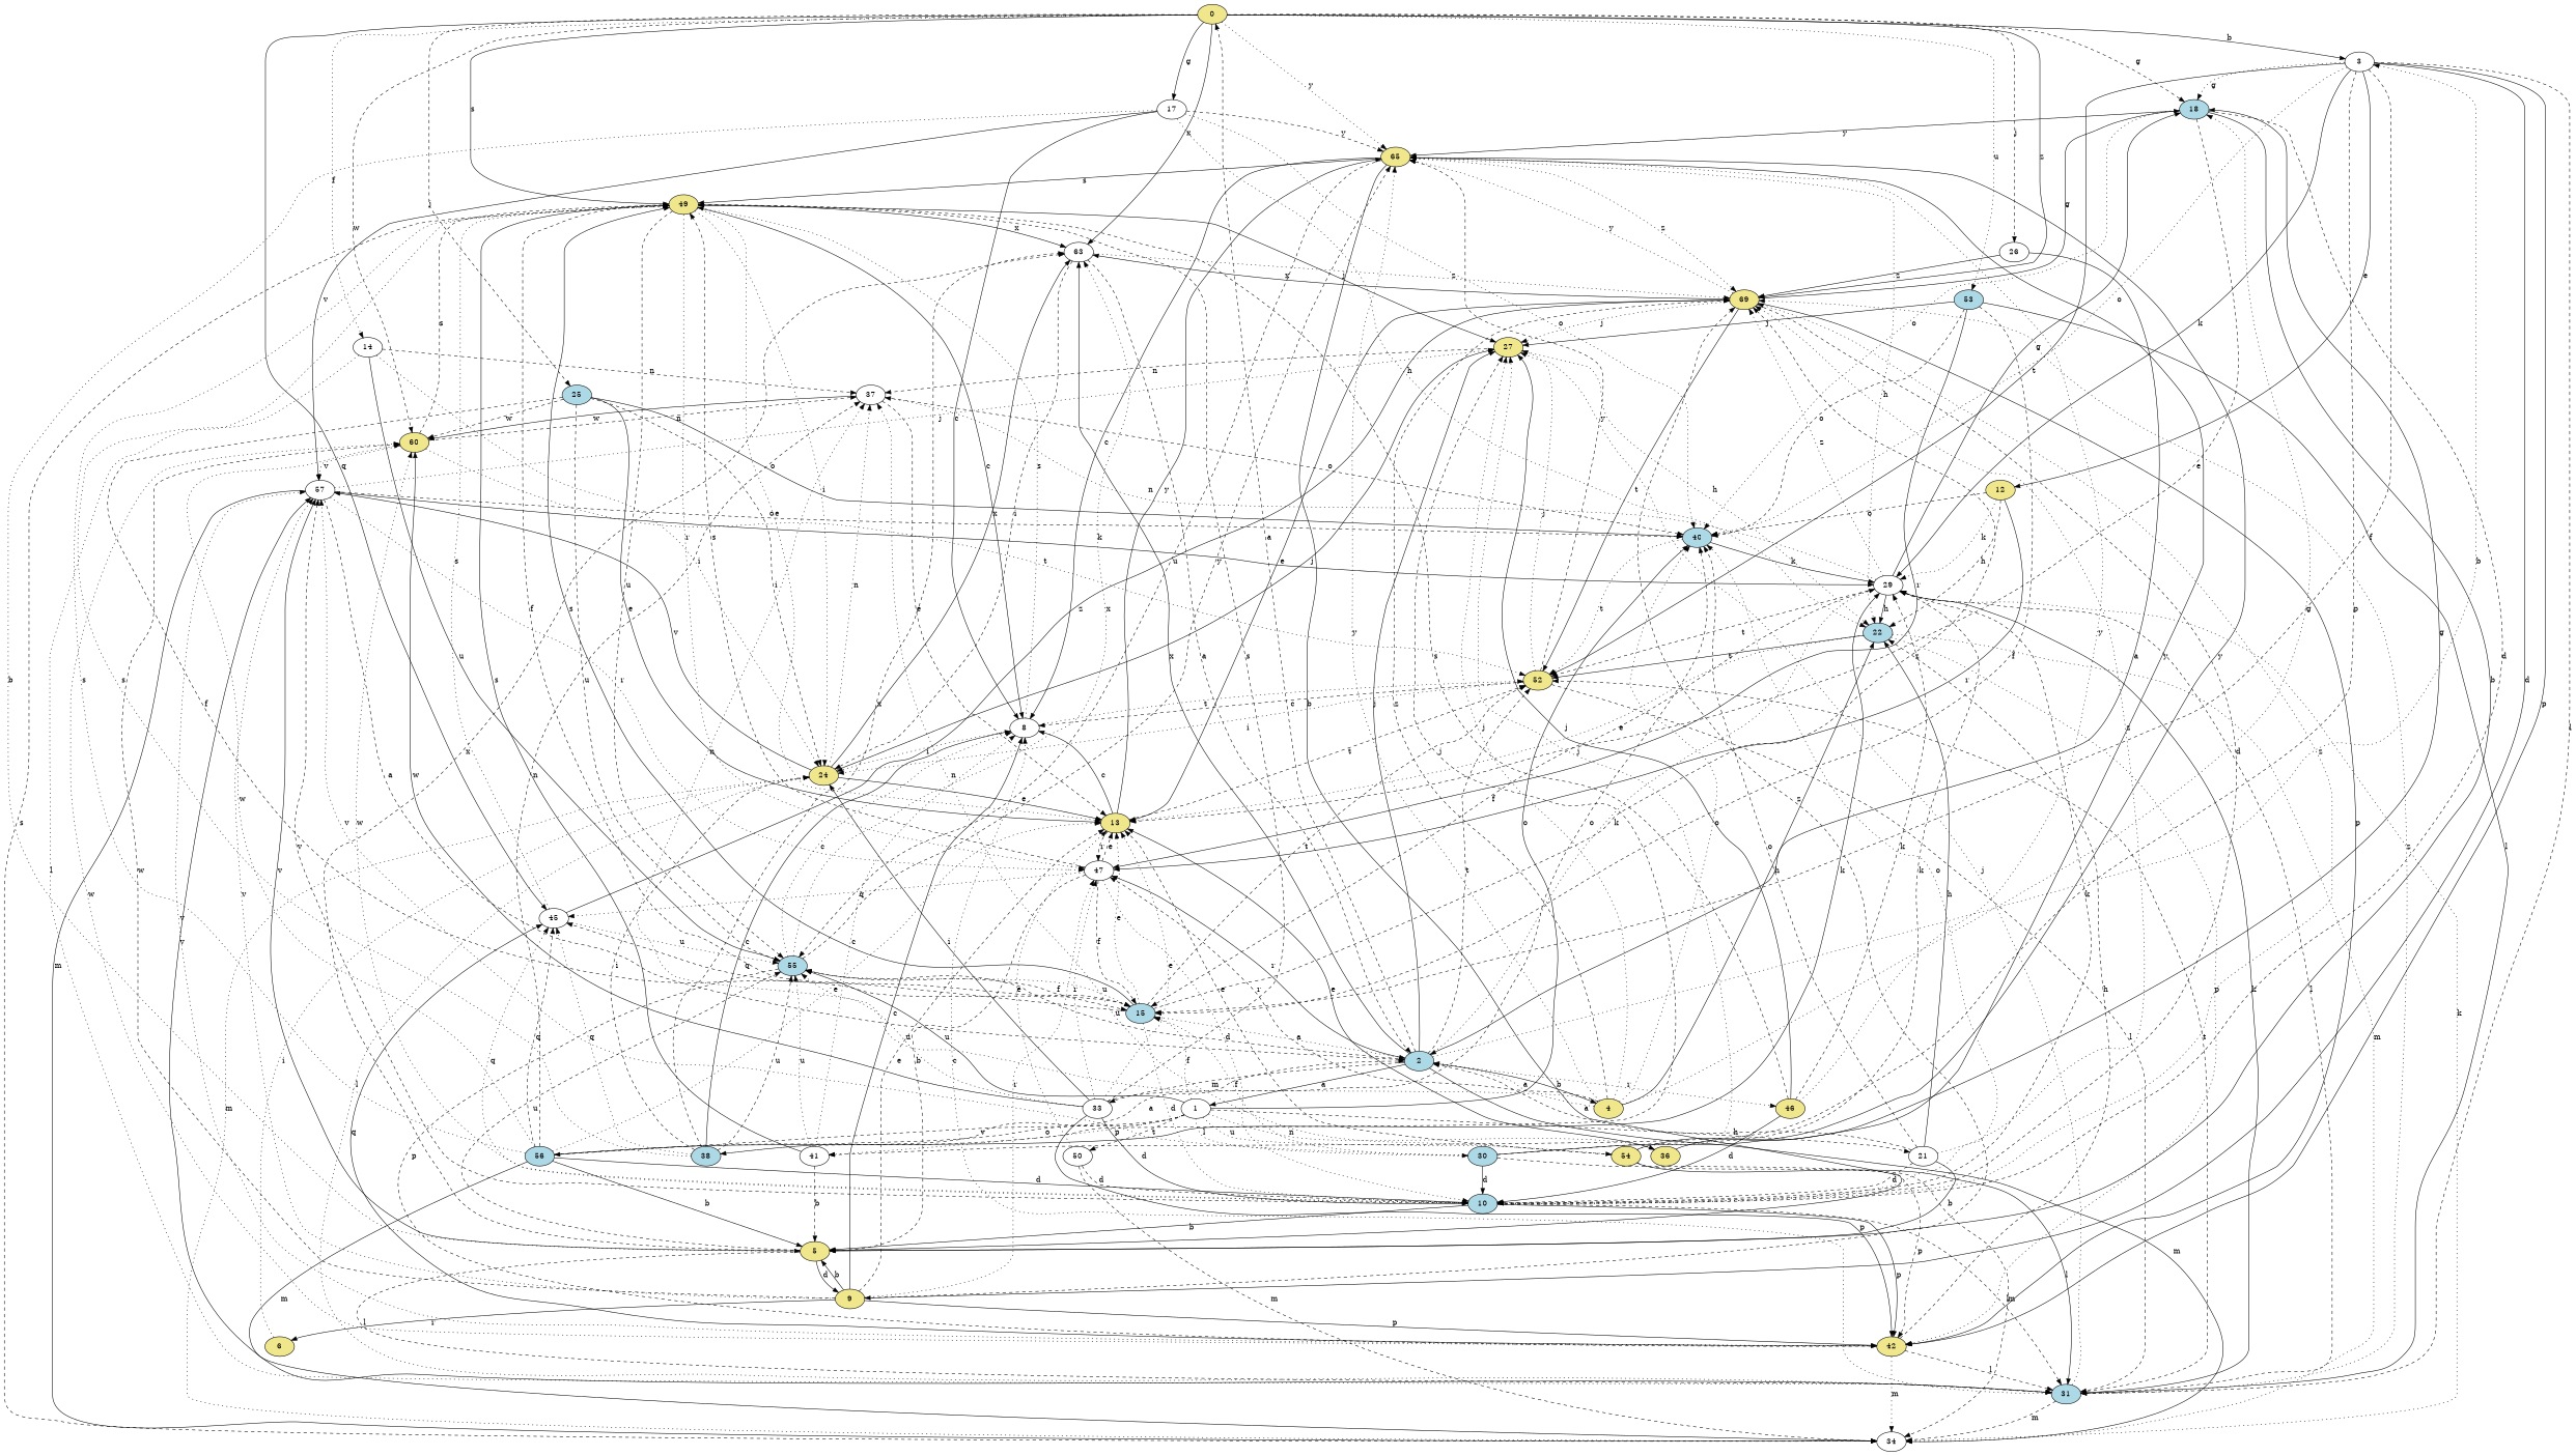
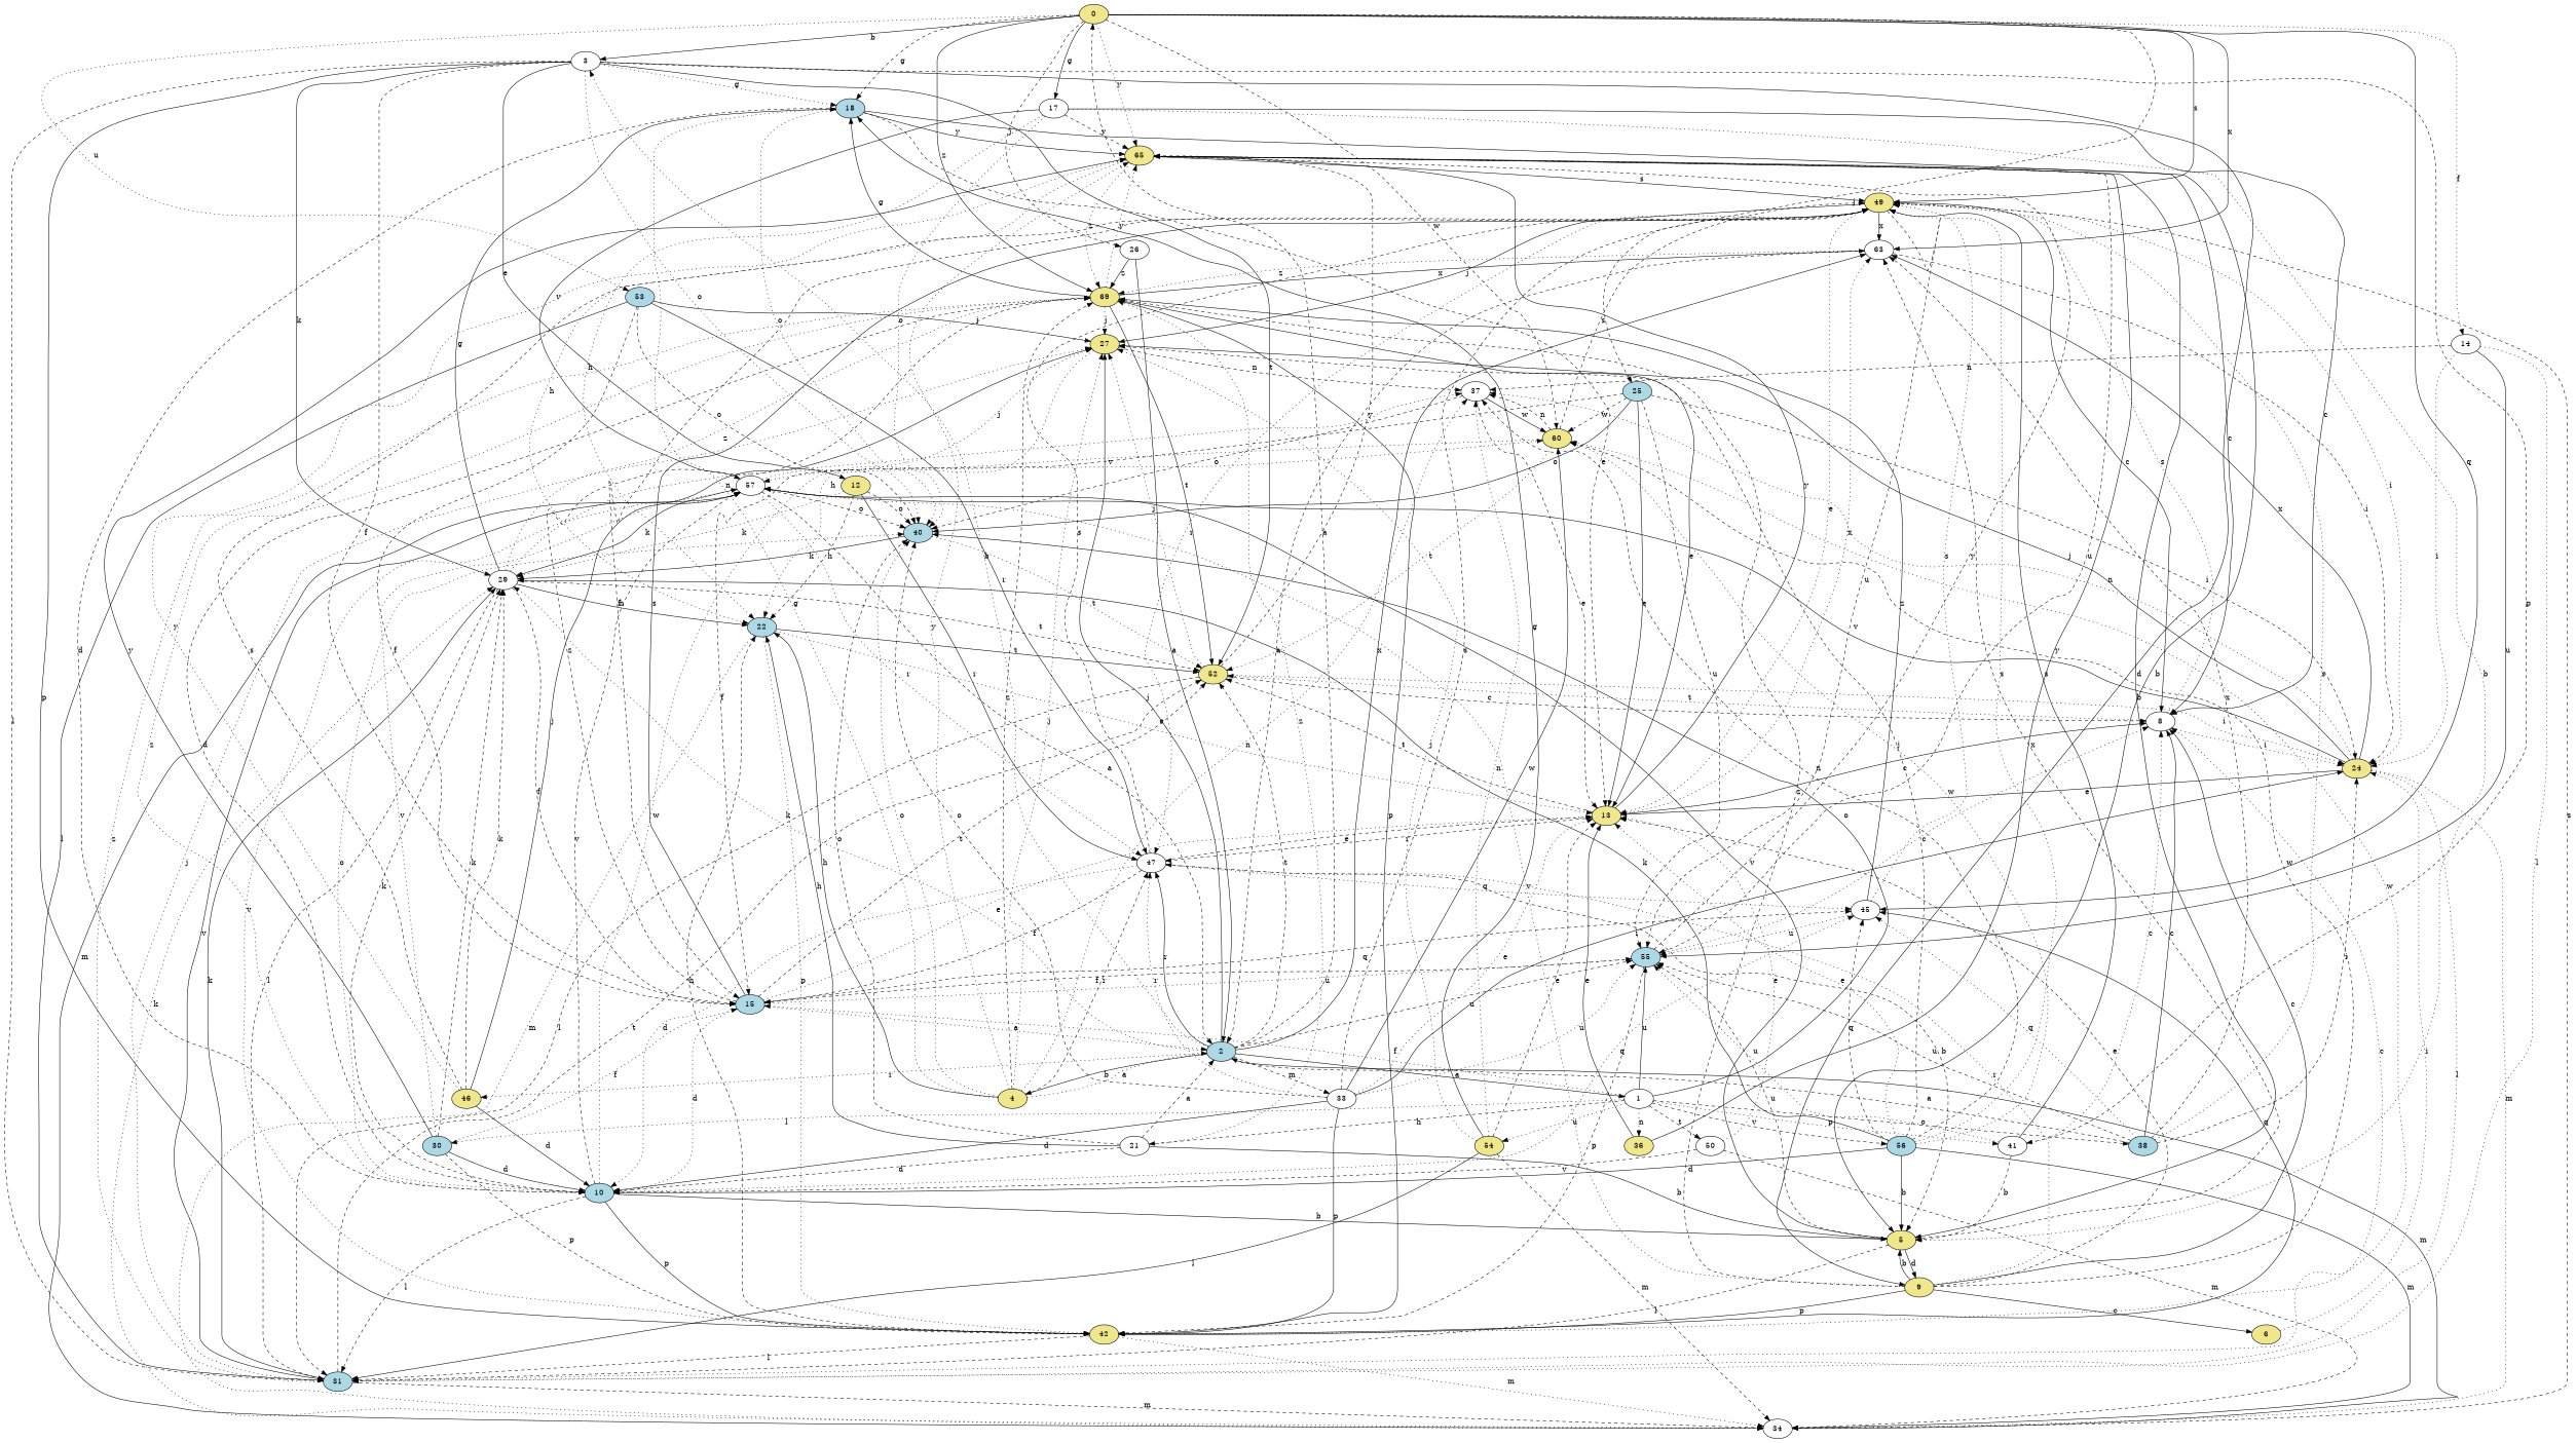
  strict digraph {
    node [fillcolor=khaki style=filled]
    edge [style=dashed]
    0
    3 [fillcolor=white]
    14 [fillcolor=white]
    17 [fillcolor=white]
    18 [fillcolor=lightblue]
    25 [fillcolor=lightblue]
    26 [fillcolor=white]
    45 [fillcolor=white]
    49
    53 [fillcolor=lightblue]
    60
    63 [fillcolor=white]
    65
    69
    15 [fillcolor=lightblue]
    40 [fillcolor=lightblue]
    41 [fillcolor=white]
    29 [fillcolor=white]
    52
    9
    12
    31 [fillcolor=lightblue]
    42
    55 [fillcolor=lightblue]
    37 [fillcolor=white]
    24
    22 [fillcolor=lightblue]
    5
    57 [fillcolor=white]
    8 [fillcolor=white]
    13
    10 [fillcolor=lightblue]
    2 [fillcolor=lightblue]
    27
    47 [fillcolor=white]
    1 [fillcolor=white]
    21 [fillcolor=white]
    30 [fillcolor=lightblue]
    36
    38 [fillcolor=lightblue]
    50 [fillcolor=white]
    54
    56 [fillcolor=lightblue]
    34 [fillcolor=white]
    4
    33 [fillcolor=white]
    46
    6
    0 -> 3 [label=b style=solid]
    0 -> 14 [label=f style=dotted]
    0 -> 17 [label=g style=solid]
    0 -> 18 [label=g]
    0 -> 25 [label=j]
    0 -> 26 [label=j]
    0 -> 45 [label=q style=solid]
    0 -> 49 [label=s style=solid]
    0 -> 53 [label=u style=dotted]
    0 -> 60 [label=w]
    0 -> 63 [label=x style=solid]
    0 -> 65 [label=y style=dotted]
    0 -> 69 [label=z style=solid]
    3 -> 18 [label=g style=dotted]
    3 -> 15 [label=f]
    3 -> 40 [label=o style=dotted]
    3 -> 41 [label=p]
    3 -> 29 [label=k style=solid]
    3 -> 52 [label=t style=solid]
    3 -> 9 [label=d style=solid]
    3 -> 12 [label=e style=solid]
    3 -> 31 [label=l]
    3 -> 42 [label=p style=solid]
    14 -> 31 [label=l style=dotted]
    14 -> 55 [label=u style=solid]
    14 -> 37 [label=n]
    14 -> 24 [label=i style=dotted]
    17 -> 65 [label=y]
    17 -> 40 [label=o style=dotted]
    17 -> 22 [label=h style=dotted]
    17 -> 5 [label=b style=dotted]
    17 -> 57 [label=v style=solid]
    17 -> 8 [label=c style=solid]
    18 -> 65 [label=y style=solid]
    18 -> 40 [label=o style=dotted]
    18 -> 5 [label=b style=solid]
    18 -> 13 [label=e]
    18 -> 10 [label=d]
    25 -> 60 [label=w]
    25 -> 15 [label=f]
    25 -> 40 [label=o style=solid]
    25 -> 55 [label=u]
    25 -> 24 [label=i]
    25 -> 13 [label=e style=solid]
    26 -> 69 [label=z style=solid]
    26 -> 2 [label=a style=solid]
    45 -> 49 [label=s style=dotted]
    45 -> 69 [label=z style=solid]
    45 -> 55 [label=u style=dotted]
    49 -> 63 [label=x style=solid]
    49 -> 15 [label=f]
    49 -> 55 [label=u]
    49 -> 24 [label=i style=dotted]
    49 -> 8 [label=c style=solid]
    49 -> 13 [label=e style=dotted]
    49 -> 27 [label=j style=solid]
    49 -> 47 [label=r style=dotted]
    53 -> 15 [label=f]
    53 -> 40 [label=o]
    53 -> 31 [label=l style=solid]
    53 -> 27 [label=j style=solid]
    53 -> 47 [label=r style=solid]
    60 -> 49 [label=s]
    60 -> 52 [label=t style=dotted]
    60 -> 37 [label=n]
    60 -> 57 [label=v style=dotted]
    63 -> 69 [label=z style=dotted]
    63 -> 24 [label=i]
    63 -> 2 [label=a]
    65 -> 49 [label=s style=solid]
    65 -> 69 [label=z style=dotted]
    65 -> 55 [label=u]
    65 -> 22 [label=h style=dotted]
    65 -> 5 [label=b style=solid]
    65 -> 8 [label=c style=solid]
    69 -> 18 [label=g style=solid]
    69 -> 63 [label=x style=solid]
    69 -> 65 [label=y style=dotted]
    69 -> 52 [label=t style=solid]
    69 -> 42 [label=p style=solid]
    69 -> 13 [label=e style=solid]
    69 -> 10 [label=d]
    69 -> 27 [label=j style=dotted]
    15 -> 45 [label=q]
    15 -> 49 [label=s style=solid]
    15 -> 69 [label=z]
    15 -> 52 [label=t]
    15 -> 55 [label=u style=dotted]
    15 -> 13 [label=e style=dotted]
    15 -> 10 [label=d style=dotted]
    15 -> 2 [label=a style=dotted]
    40 -> 29 [label=k style=solid]
    40 -> 52 [label=t style=dotted]
    41 -> 49 [label=s style=solid]
    41 -> 55 [label=u style=dotted]
    41 -> 5 [label=b]
    41 -> 8 [label=c style=dotted]
    29 -> 18 [label=g style=solid]
    29 -> 69 [label=z style=dotted]
    29 -> 15 [label=f]
    29 -> 52 [label=t]
    29 -> 31 [label=l]
    29 -> 37 [label=n style=dotted]
    29 -> 22 [label=h style=solid]
    52 -> 65 [label=y]
    52 -> 31 [label=l]
    52 -> 24 [label=i style=dotted]
    52 -> 8 [label=c]
    52 -> 27 [label=j style=dotted]
    9 -> 60 [label=w]
    9 -> 69 [label=z]
    9 -> 42 [label=p style=solid]
    9 -> 5 [label=b style=solid]
    9 -> 57 [label=v style=dotted]
    9 -> 8 [label=c style=solid]
    9 -> 13 [label=e]
    9 -> 47 [label=r style=dotted]
-   9 -> 6 [label=r style=solid]
+   9 -> 6 [label=c style=solid]
    12 -> 40 [label=o]
    12 -> 29 [label=k style=dotted]
    12 -> 22 [label=h]
    12 -> 47 [label=r style=solid]
    31 -> 69 [label=z style=dotted]
    31 -> 29 [label=k style=solid]
    31 -> 52 [label=t]
    31 -> 57 [label=v style=solid]
    31 -> 8 [label=c style=dotted]
    31 -> 27 [label=j style=dotted]
    31 -> 34 [label=m]
    42 -> 45 [label=q style=solid]
    42 -> 60 [label=w style=dotted]
    42 -> 31 [label=l]
    42 -> 22 [label=h]
    42 -> 57 [label=v style=dotted]
    42 -> 34 [label=m style=dotted]
    55 -> 65 [label=y]
    55 -> 15 [label=f]
    55 -> 42 [label=p]
    55 -> 8 [label=c style=dotted]
    37 -> 60 [label=w style=solid]
    37 -> 40 [label=o]
    37 -> 13 [label=e]
    24 -> 63 [label=x style=solid]
    24 -> 31 [label=l style=dotted]
    24 -> 37 [label=n style=dotted]
    24 -> 57 [label=v style=solid]
    24 -> 13 [label=e style=solid]
    24 -> 27 [label=j style=solid]
    24 -> 34 [label=m style=dotted]
    22 -> 52 [label=t style=solid]
    22 -> 42 [label=p style=dotted]
    22 -> 13 [label=e style=dotted]
    22 -> 34 [label=m style=dotted]
    5 -> 63 [label=x]
    5 -> 9 [label=d style=solid]
    5 -> 31 [label=l]
    5 -> 55 [label=u]
    5 -> 57 [label=v style=solid]
    57 -> 40 [label=o]
    57 -> 29 [label=k style=solid]
    57 -> 2 [label=a]
    57 -> 27 [label=j style=dotted]
    57 -> 47 [label=r style=dotted]
    57 -> 34 [label=m style=solid]
    8 -> 49 [label=s style=dotted]
    8 -> 52 [label=t style=dotted]
    8 -> 24 [label=i style=dotted]
-   55 -> 63 [label=x style=dotted]
+   13 -> 63 [label=x style=dotted]
    13 -> 65 [label=y style=solid]
    13 -> 52 [label=t]
    13 -> 8 [label=c style=solid]
    13 -> 47 [label=r]
    10 -> 45 [label=q style=dotted]
    10 -> 60 [label=w style=dotted]
    10 -> 69 [label=z style=dotted]
    10 -> 40 [label=o style=dotted]
    10 -> 29 [label=k]
    10 -> 31 [label=l]
    10 -> 42 [label=p style=solid]
    10 -> 5 [label=b style=solid]
    10 -> 57 [label=v]
    2 -> 0 [label=a]
    2 -> 3 [label=b style=dotted]
    2 -> 63 [label=x style=solid]
    2 -> 29 [label=k style=dotted]
    2 -> 52 [label=t]
    2 -> 55 [label=u]
    2 -> 27 [label=j style=solid]
    2 -> 47 [label=r style=solid]
    2 -> 1 [label=a style=solid]
    2 -> 34 [label=m style=solid]
    2 -> 4 [label=b style=solid]
    2 -> 33 [label=m]
    2 -> 46 [label=r style=dotted]
    27 -> 37 [label=n]
    27 -> 22 [label=h style=dotted]
    47 -> 45 [label=q style=dotted]
    47 -> 49 [label=s]
    47 -> 15 [label=f]
    47 -> 5 [label=b]
    47 -> 13 [label=e]
    47 -> 10 [label=d style=dotted]
    1 -> 15 [label=f style=dotted]
    1 -> 40 [label=o style=solid]
    1 -> 41 [label=p style=dotted]
    1 -> 55 [label=u style=solid]
    1 -> 21 [label=h]
    1 -> 30 [label=l style=dotted]
    1 -> 36 [label=n style=dotted]
    1 -> 38 [label=o]
    1 -> 50 [label=t]
    1 -> 54 [label=u style=dotted]
    1 -> 56 [label=v]
    21 -> 69 [label=z style=dotted]
    21 -> 40 [label=o]
    21 -> 22 [label=h style=solid]
    21 -> 5 [label=b style=solid]
    21 -> 10 [label=d]
    21 -> 2 [label=a]
    30 -> 65 [label=y style=solid]
    30 -> 15 [label=f style=dotted]
    30 -> 29 [label=k]
    30 -> 42 [label=p]
    30 -> 57 [label=v style=dotted]
    30 -> 10 [label=d style=solid]
    36 -> 65 [label=y style=solid]
    36 -> 13 [label=e style=solid]
    38 -> 45 [label=q style=dotted]
    38 -> 49 [label=s style=dotted]
    38 -> 63 [label=x]
    38 -> 55 [label=u]
    38 -> 24 [label=i]
    38 -> 8 [label=c style=solid]
    38 -> 2 [label=a]
    50 -> 13 [label=e style=dotted]
-   50 -> 10 [label=d]
+   50 -> 10 [label=v]
    50 -> 34 [label=m]
    54 -> 18 [label=g style=solid]
    54 -> 31 [label=l style=solid]
    54 -> 37 [label=n style=dotted]
    54 -> 13 [label=e]
    54 -> 27 [label=j style=dotted]
    54 -> 34 [label=m]
    56 -> 45 [label=q]
    56 -> 49 [label=s style=dotted]
    56 -> 60 [label=w style=dotted]
    56 -> 29 [label=k style=solid]
    56 -> 37 [label=n]
    56 -> 5 [label=b style=solid]
    56 -> 13 [label=e style=dotted]
    56 -> 10 [label=d style=solid]
    56 -> 27 [label=j]
    56 -> 34 [label=m style=solid]
    34 -> 49 [label=s]
    34 -> 29 [label=k style=dotted]
    4 -> 18 [label=g style=dotted]
    4 -> 65 [label=y style=dotted]
    4 -> 69 [label=z]
    4 -> 40 [label=o style=dotted]
    4 -> 37 [label=n style=dotted]
    4 -> 22 [label=h style=solid]
    4 -> 2 [label=a style=dotted]
    4 -> 27 [label=j style=dotted]
    4 -> 47 [label=r]
    33 -> 49 [label=s]
    33 -> 60 [label=w style=solid]
    33 -> 40 [label=o]
    33 -> 42 [label=p style=solid]
    33 -> 55 [label=u style=dotted]
    33 -> 24 [label=i style=solid]
    33 -> 13 [label=e style=dotted]
    33 -> 10 [label=d style=solid]
    33 -> 47 [label=r style=dotted]
    46 -> 49 [label=s]
    46 -> 65 [label=y style=dotted]
    46 -> 29 [label=k]
    46 -> 10 [label=d style=solid]
    46 -> 27 [label=j style=solid]
    6 -> 24 [label=i style=dotted]
  }
